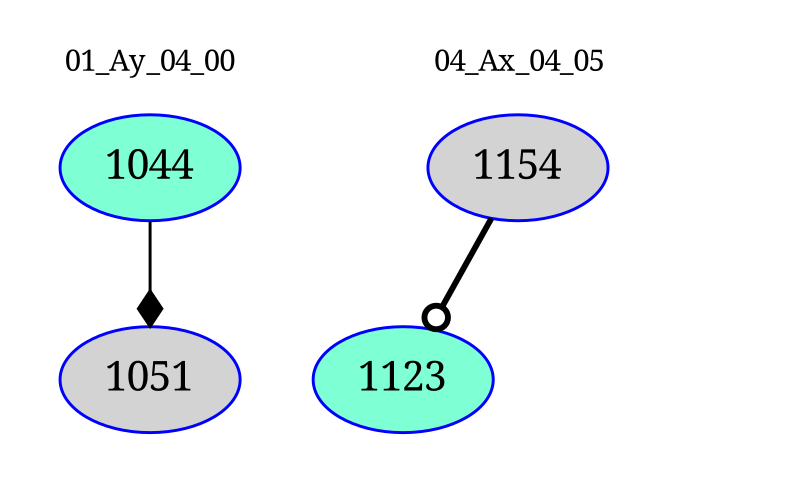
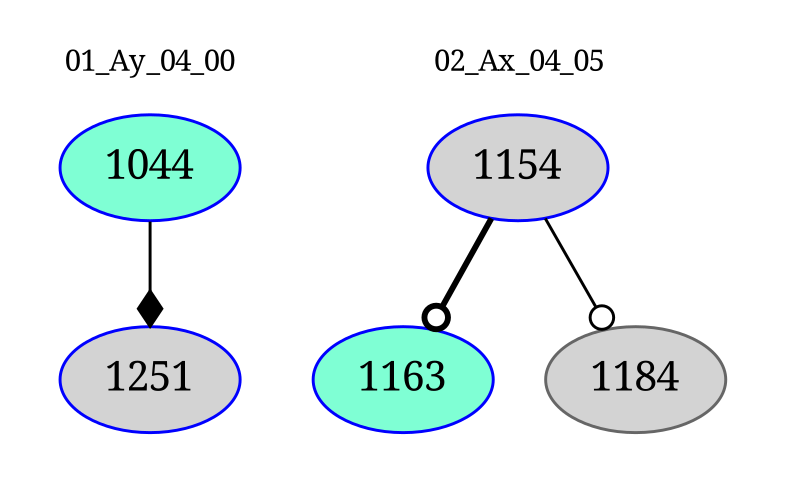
  digraph {
    fontname="Noto Serif"
    node [color=blue fillcolor=lightgrey fontname="Noto Serif" style=filled]
    edge [arrowhead=odot color=black fontname="Noto Serif" style=solid]
    n1 [fillcolor=aquamarine label=1044]
-   n2 [label=1051]
+   n2 [label=1251]
    n3 [label=1154]
-   n4 [fillcolor=aquamarine label=1123]
+   n4 [fillcolor=aquamarine label=1163]
+   n5 [color=gray40 label=1184]
    subgraph cluster_1 {
      color=white
      fontsize=10
      label="01_Ay_04_00"
      n1
      n2
    }
    subgraph cluster_2 {
      color=white
      fontsize=10
-     label="04_Ax_04_05"
+     label="02_Ax_04_05"
      n3
      n4
+     n5
    }
    n1 -> n2 [arrowhead=diamond]
    n3 -> n4 [style=bold]
+   n3 -> n5
  }
